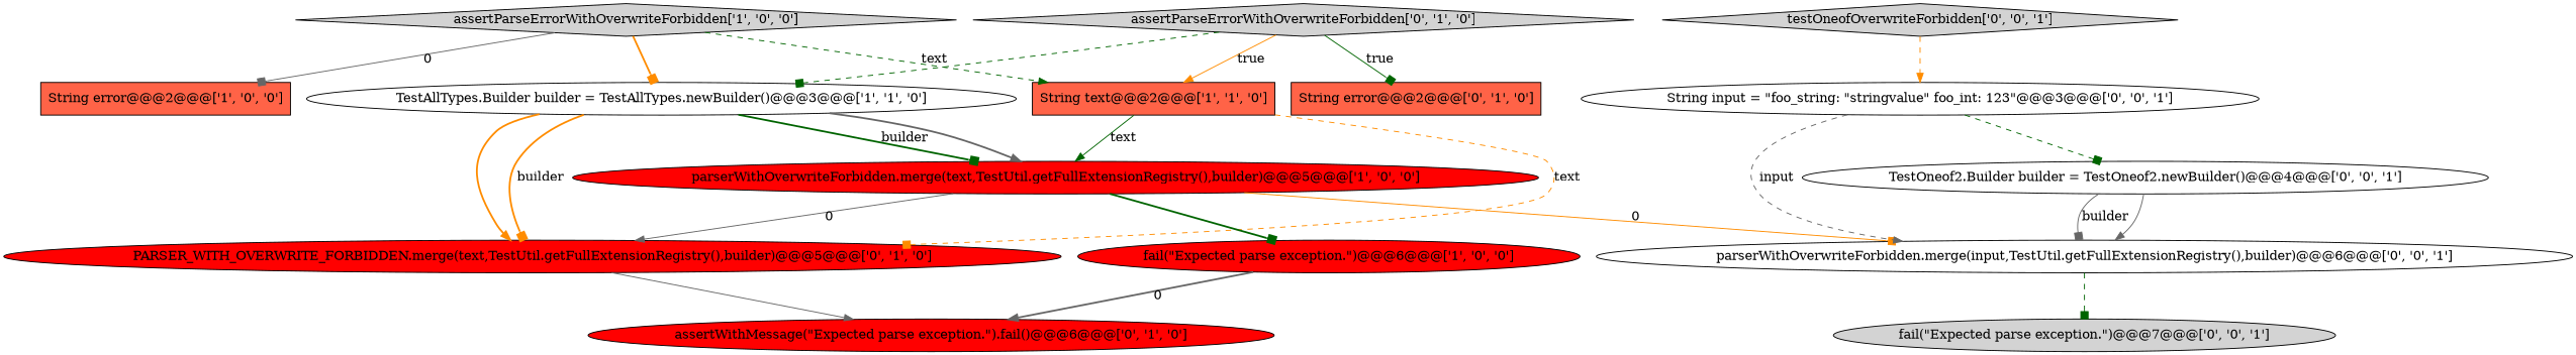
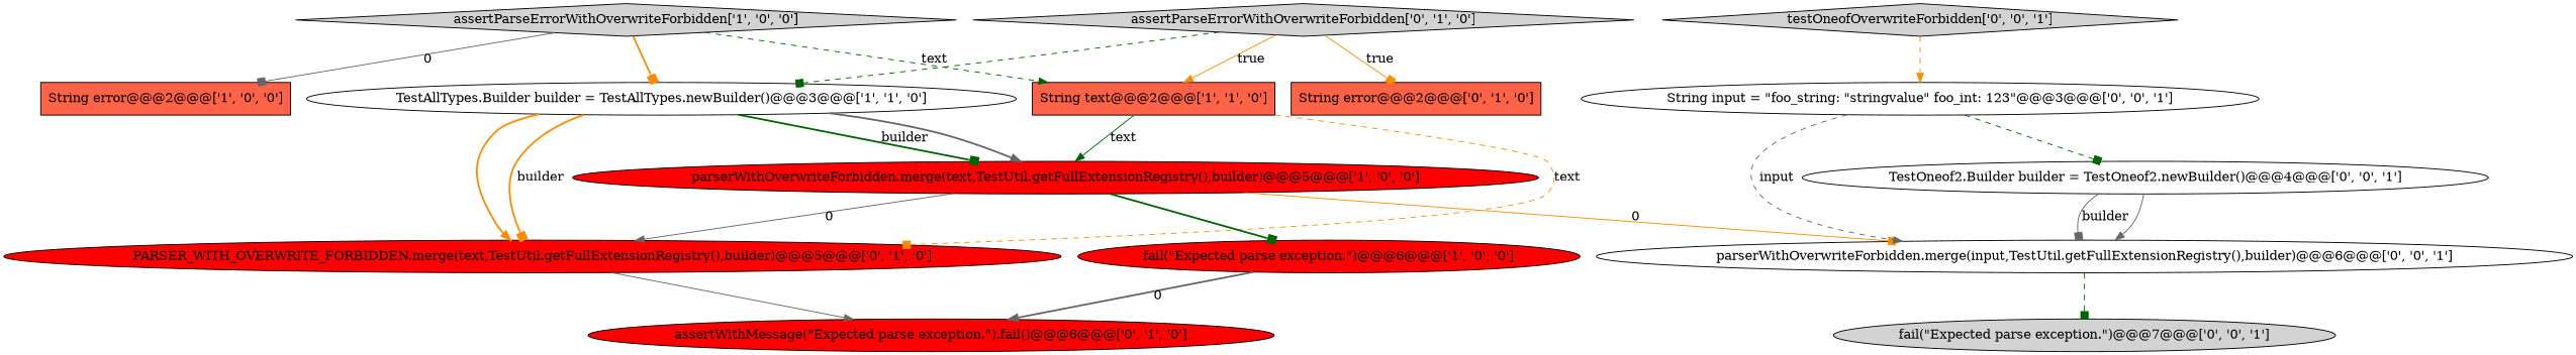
  digraph {
    node [fillcolor=lightgray shape=ellipse style=filled]
    edge [arrowhead=box color=darkgreen style=solid]
    n1 [fillcolor=tomato label="String error@@@2@@@['1', '0', '0']" shape=box]
    n2 [label="assertParseErrorWithOverwriteForbidden['0', '1', '0']" shape=diamond]
    n3 [fillcolor=white label="TestAllTypes.Builder builder = TestAllTypes.newBuilder()@@@3@@@['1', '1', '0']"]
    n4 [fillcolor=tomato label="String text@@@2@@@['1', '1', '0']" shape=box]
    n5 [fillcolor=tomato label="String error@@@2@@@['0', '1', '0']" shape=box]
    n6 [fillcolor=red label="parserWithOverwriteForbidden.merge(text,TestUtil.getFullExtensionRegistry(),builder)@@@5@@@['1', '0', '0']"]
    n7 [fillcolor=red label="PARSER_WITH_OVERWRITE_FORBIDDEN.merge(text,TestUtil.getFullExtensionRegistry(),builder)@@@5@@@['0', '1', '0']"]
    n8 [fillcolor=red label="fail(\"Expected parse exception.\")@@@6@@@['1', '0', '0']"]
    n9 [fillcolor=red label="assertWithMessage(\"Expected parse exception.\").fail()@@@6@@@['0', '1', '0']"]
    n10 [fillcolor=white label="parserWithOverwriteForbidden.merge(input,TestUtil.getFullExtensionRegistry(),builder)@@@6@@@['0', '0', '1']"]
    n11 [label="assertParseErrorWithOverwriteForbidden['1', '0', '0']" shape=diamond]
    n12 [label="fail(\"Expected parse exception.\")@@@7@@@['0', '0', '1']"]
    n13 [label="testOneofOverwriteForbidden['0', '0', '1']" shape=diamond]
    n14 [fillcolor=white label="String input = \"foo_string: \"stringvalue\" foo_int: 123\"@@@3@@@['0', '0', '1']"]
    n15 [fillcolor=white label="TestOneof2.Builder builder = TestOneof2.newBuilder()@@@4@@@['0', '0', '1']"]
    n2 -> n3 [style=dashed]
    n2 -> n4 [arrowhead=normal color=darkorange label=true]
-   n2 -> n5 [label=true]
+   n2 -> n5 [color=darkorange label=true]
    n3 -> n6 [label=builder style=bold]
    n3 -> n6 [arrowhead=normal color=gray40 style=bold]
    n3 -> n7 [arrowhead=normal color=darkorange style=bold]
    n3 -> n7 [color=darkorange label=builder style=bold]
    n4 -> n6 [arrowhead=normal label=text]
    n4 -> n7 [color=darkorange label=text style=dashed]
    n6 -> n7 [arrowhead=normal color=gray40 label=0]
    n6 -> n8 [style=bold]
    n6 -> n10 [color=darkorange label=0]
    n7 -> n9 [arrowhead=normal color=gray40]
    n8 -> n9 [arrowhead=normal color=gray40 label=0 style=bold]
    n10 -> n12 [style=dashed]
    n11 -> n1 [color=gray40 label=0]
    n11 -> n3 [color=darkorange style=bold]
    n11 -> n4 [arrowhead=normal label=text style=dashed]
    n13 -> n14 [arrowhead=normal color=darkorange style=dashed]
    n14 -> n10 [arrowhead=normal color=gray40 label=input style=dashed]
    n14 -> n15 [style=dashed]
    n15 -> n10 [arrowhead=normal color=gray40]
    n15 -> n10 [color=gray40 label=builder]
  }
